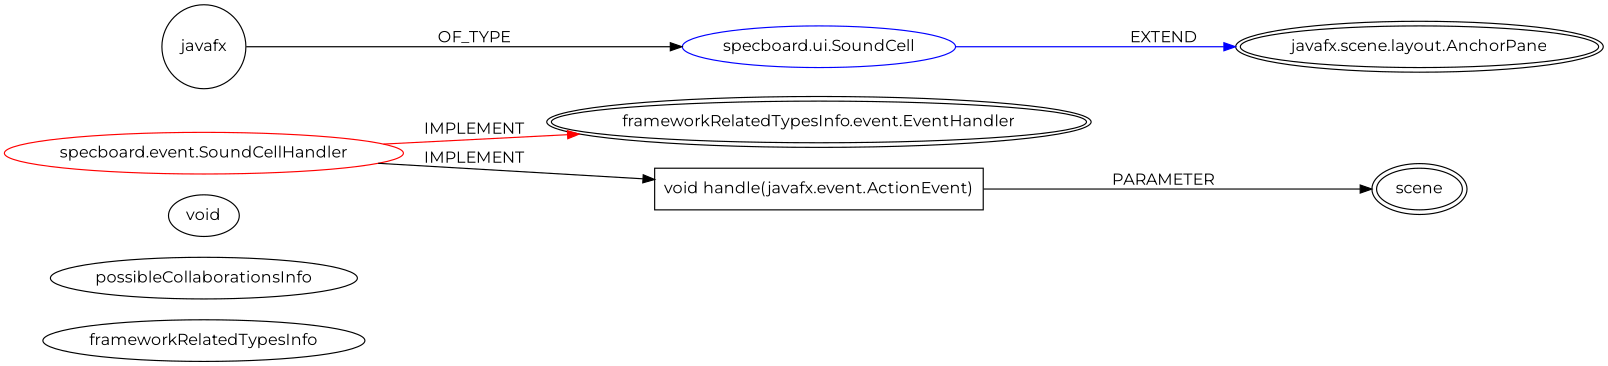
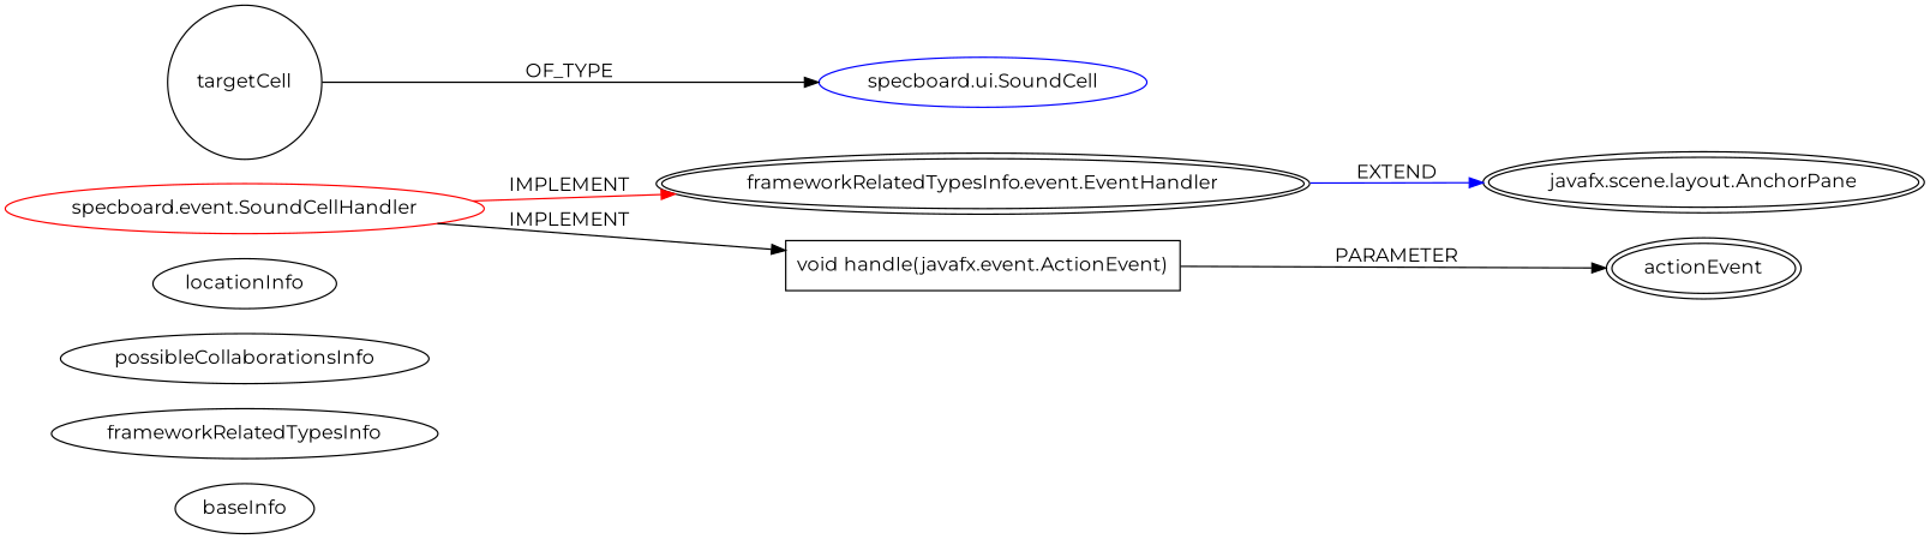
  digraph {
    fontname=Montserrat
    rankdir=LR
    node [fontname=Montserrat]
    edge [fontname=Montserrat]
+   baseInfo [category=extension_graph graphId=1229 isAnonymous=false possibleRelation=true]
    frameworkRelatedTypesInfo [0="javafx.event.EventHandler"]
    possibleCollaborationsInfo [0="1229~FIELD_DECLARATION-~javafx.event.EventHandler ~javafx.scene.layout.AnchorPane ~false~false"]
-   locationInfo [contextSignature=SoundCellHandler filePath="/SlyJack0-SpecBoard/SpecBoard-master/src/specboard/event/SoundCellHandler.java" graphId=1229 projectName="SlyJack0-SpecBoard" label=void]
+   locationInfo [contextSignature=SoundCellHandler filePath="/SlyJack0-SpecBoard/SpecBoard-master/src/specboard/event/SoundCellHandler.java" graphId=1229 projectName="SlyJack0-SpecBoard"]
    n5 [color=red isFrameworkType=false label="specboard.event.SoundCellHandler" vertexType=ROOT_CLIENT_CLASS_DECLARATION]
    n6 [isFrameworkType=true label="frameworkRelatedTypesInfo.event.EventHandler" peripheries=2 vertexType=FRAMEWORK_INTERFACE_TYPE]
    n7 [isFrameworkType=false label="void handle(javafx.event.ActionEvent)" shape=box vertexType=OVERRIDING_METHOD_DECLARATION]
-   n8 [isFrameworkType=false label=javafx shape=circle vertexType=FIELD_DECLARATION]
+   n8 [isFrameworkType=false label=targetCell shape=circle vertexType=FIELD_DECLARATION]
    n9 [color=blue isFrameworkType=false label="specboard.ui.SoundCell" vertexType=REFERENCE_CLIENT_CLASS_DECLARATION]
-   n10 [isFrameworkType=true label=scene peripheries=2 vertexType=PARAMETER_DECLARATION]
+   n10 [isFrameworkType=true label=actionEvent peripheries=2 vertexType=PARAMETER_DECLARATION]
    n11 [isFrameworkType=true label="javafx.scene.layout.AnchorPane" peripheries=2 vertexType=FRAMEWORK_CLASS_TYPE]
    n5 -> n6 [color=red label=IMPLEMENT]
    n5 -> n7 [label=IMPLEMENT]
    n7 -> n10 [label=PARAMETER]
    n8 -> n9 [label=OF_TYPE]
-   n9 -> n11 [color=blue label=EXTEND]
+   n6 -> n11 [color=blue label=EXTEND]
  }
